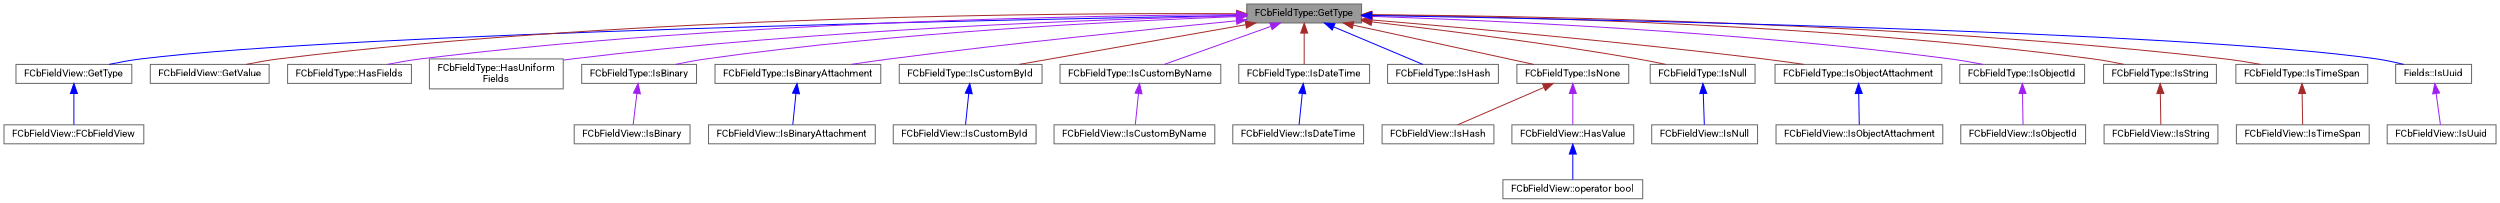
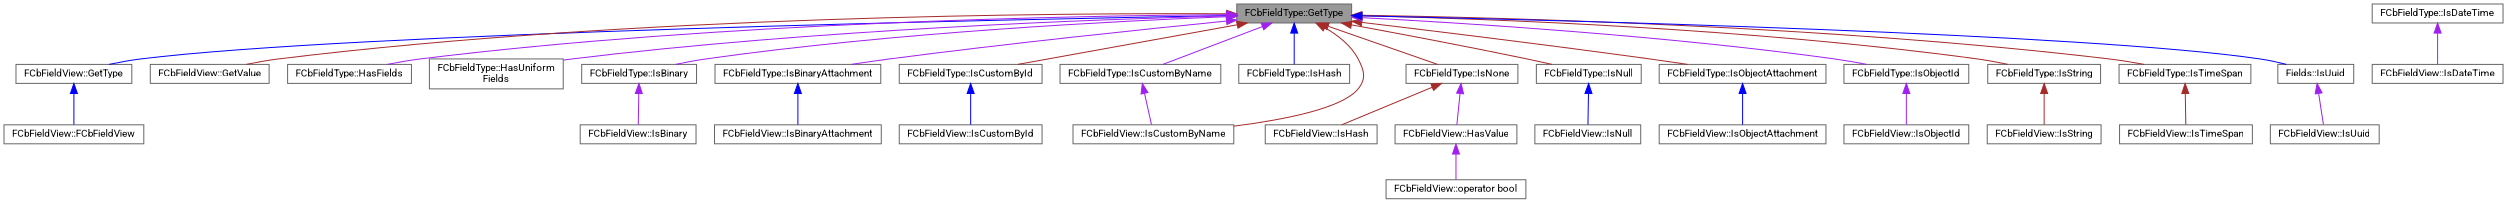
  digraph {
    fontname=Roboto
    rankdir=TB
    node [color=grey40 fillcolor=white fontname=Roboto fontsize=10 shape=box style=filled]
    edge [color=purple dir=back fontname=Roboto fontsize=10 labelfontname=Helvetica labelfontsize=10 style=solid]
    n1 [color=gray40 fillcolor=grey60 fontcolor=black height=0.2 label="FCbFieldType::GetType" width=0.4]
    n2 [height=0.2 label="FCbFieldView::GetType" width=0.4]
    n3 [height=0.2 label="FCbFieldView::GetValue" width=0.4]
    n4 [height=0.2 label="FCbFieldType::HasFields" width=0.4]
    n5 [height=0.2 label="FCbFieldType::HasUniform\lFields" width=0.4]
    n6 [height=0.2 label="FCbFieldType::IsBinary" width=0.4]
    n7 [height=0.2 label="FCbFieldType::IsBinaryAttachment" width=0.4]
    n8 [height=0.2 label="FCbFieldType::IsCustomById" width=0.4]
    n9 [height=0.2 label="FCbFieldType::IsCustomByName" width=0.4]
    n10 [height=0.2 label="FCbFieldType::IsDateTime" width=0.4]
    n11 [height=0.2 label="FCbFieldType::IsHash" width=0.4]
    n12 [height=0.2 label="FCbFieldType::IsNone" width=0.4]
    n13 [height=0.2 label="FCbFieldType::IsNull" width=0.4]
    n14 [height=0.2 label="FCbFieldType::IsObjectAttachment" width=0.4]
    n15 [height=0.2 label="FCbFieldType::IsObjectId" width=0.4]
    n16 [height=0.2 label="FCbFieldType::IsString" width=0.4]
    n17 [height=0.2 label="FCbFieldType::IsTimeSpan" width=0.4]
    n18 [height=0.2 label="Fields::IsUuid" width=0.4]
    n19 [height=0.2 label="FCbFieldView::FCbFieldView" width=0.4]
    n20 [height=0.2 label="FCbFieldView::IsBinary" width=0.4]
    n21 [height=0.2 label="FCbFieldView::IsBinaryAttachment" width=0.4]
    n22 [height=0.2 label="FCbFieldView::IsCustomById" width=0.4]
    n23 [height=0.2 label="FCbFieldView::IsCustomByName" width=0.4]
    n24 [height=0.2 label="FCbFieldView::IsDateTime" width=0.4]
    n25 [height=0.2 label="FCbFieldView::IsHash" width=0.4]
    n26 [height=0.2 label="FCbFieldView::HasValue" width=0.4]
    n27 [height=0.2 label="FCbFieldView::IsNull" width=0.4]
    n28 [height=0.2 label="FCbFieldView::IsObjectAttachment" width=0.4]
    n29 [height=0.2 label="FCbFieldView::IsObjectId" width=0.4]
    n30 [height=0.2 label="FCbFieldView::IsString" width=0.4]
    n31 [height=0.2 label="FCbFieldView::IsTimeSpan" width=0.4]
    n32 [height=0.2 label="FCbFieldView::IsUuid" width=0.4]
    n33 [height=0.2 label="FCbFieldView::operator bool" width=0.4]
    n1 -> n2 [color=blue]
    n1 -> n3 [color=brown]
    n1 -> n4
    n1 -> n5
    n1 -> n6
    n1 -> n7
    n1 -> n8 [color=brown]
    n1 -> n9
-   n1 -> n10 [color=brown]
+   n1 -> n23 [color=brown]
    n1 -> n11 [color=blue]
    n1 -> n12 [color=brown]
    n1 -> n13 [color=brown]
    n1 -> n14 [color=brown]
    n1 -> n15
    n1 -> n16 [color=brown]
    n1 -> n17 [color=brown]
    n1 -> n18 [color=blue]
    n2 -> n19 [color=blue]
    n6 -> n20
    n7 -> n21 [color=blue]
    n8 -> n22 [color=blue]
    n9 -> n23
-   n10 -> n24 [color=blue]
+   n10 -> n24
    n12 -> n25 [color=brown]
    n12 -> n26
    n13 -> n27 [color=blue]
    n14 -> n28 [color=blue]
    n15 -> n29
    n16 -> n30 [color=brown]
    n17 -> n31 [color=brown]
    n18 -> n32
-   n26 -> n33 [color=blue]
+   n26 -> n33
  }
